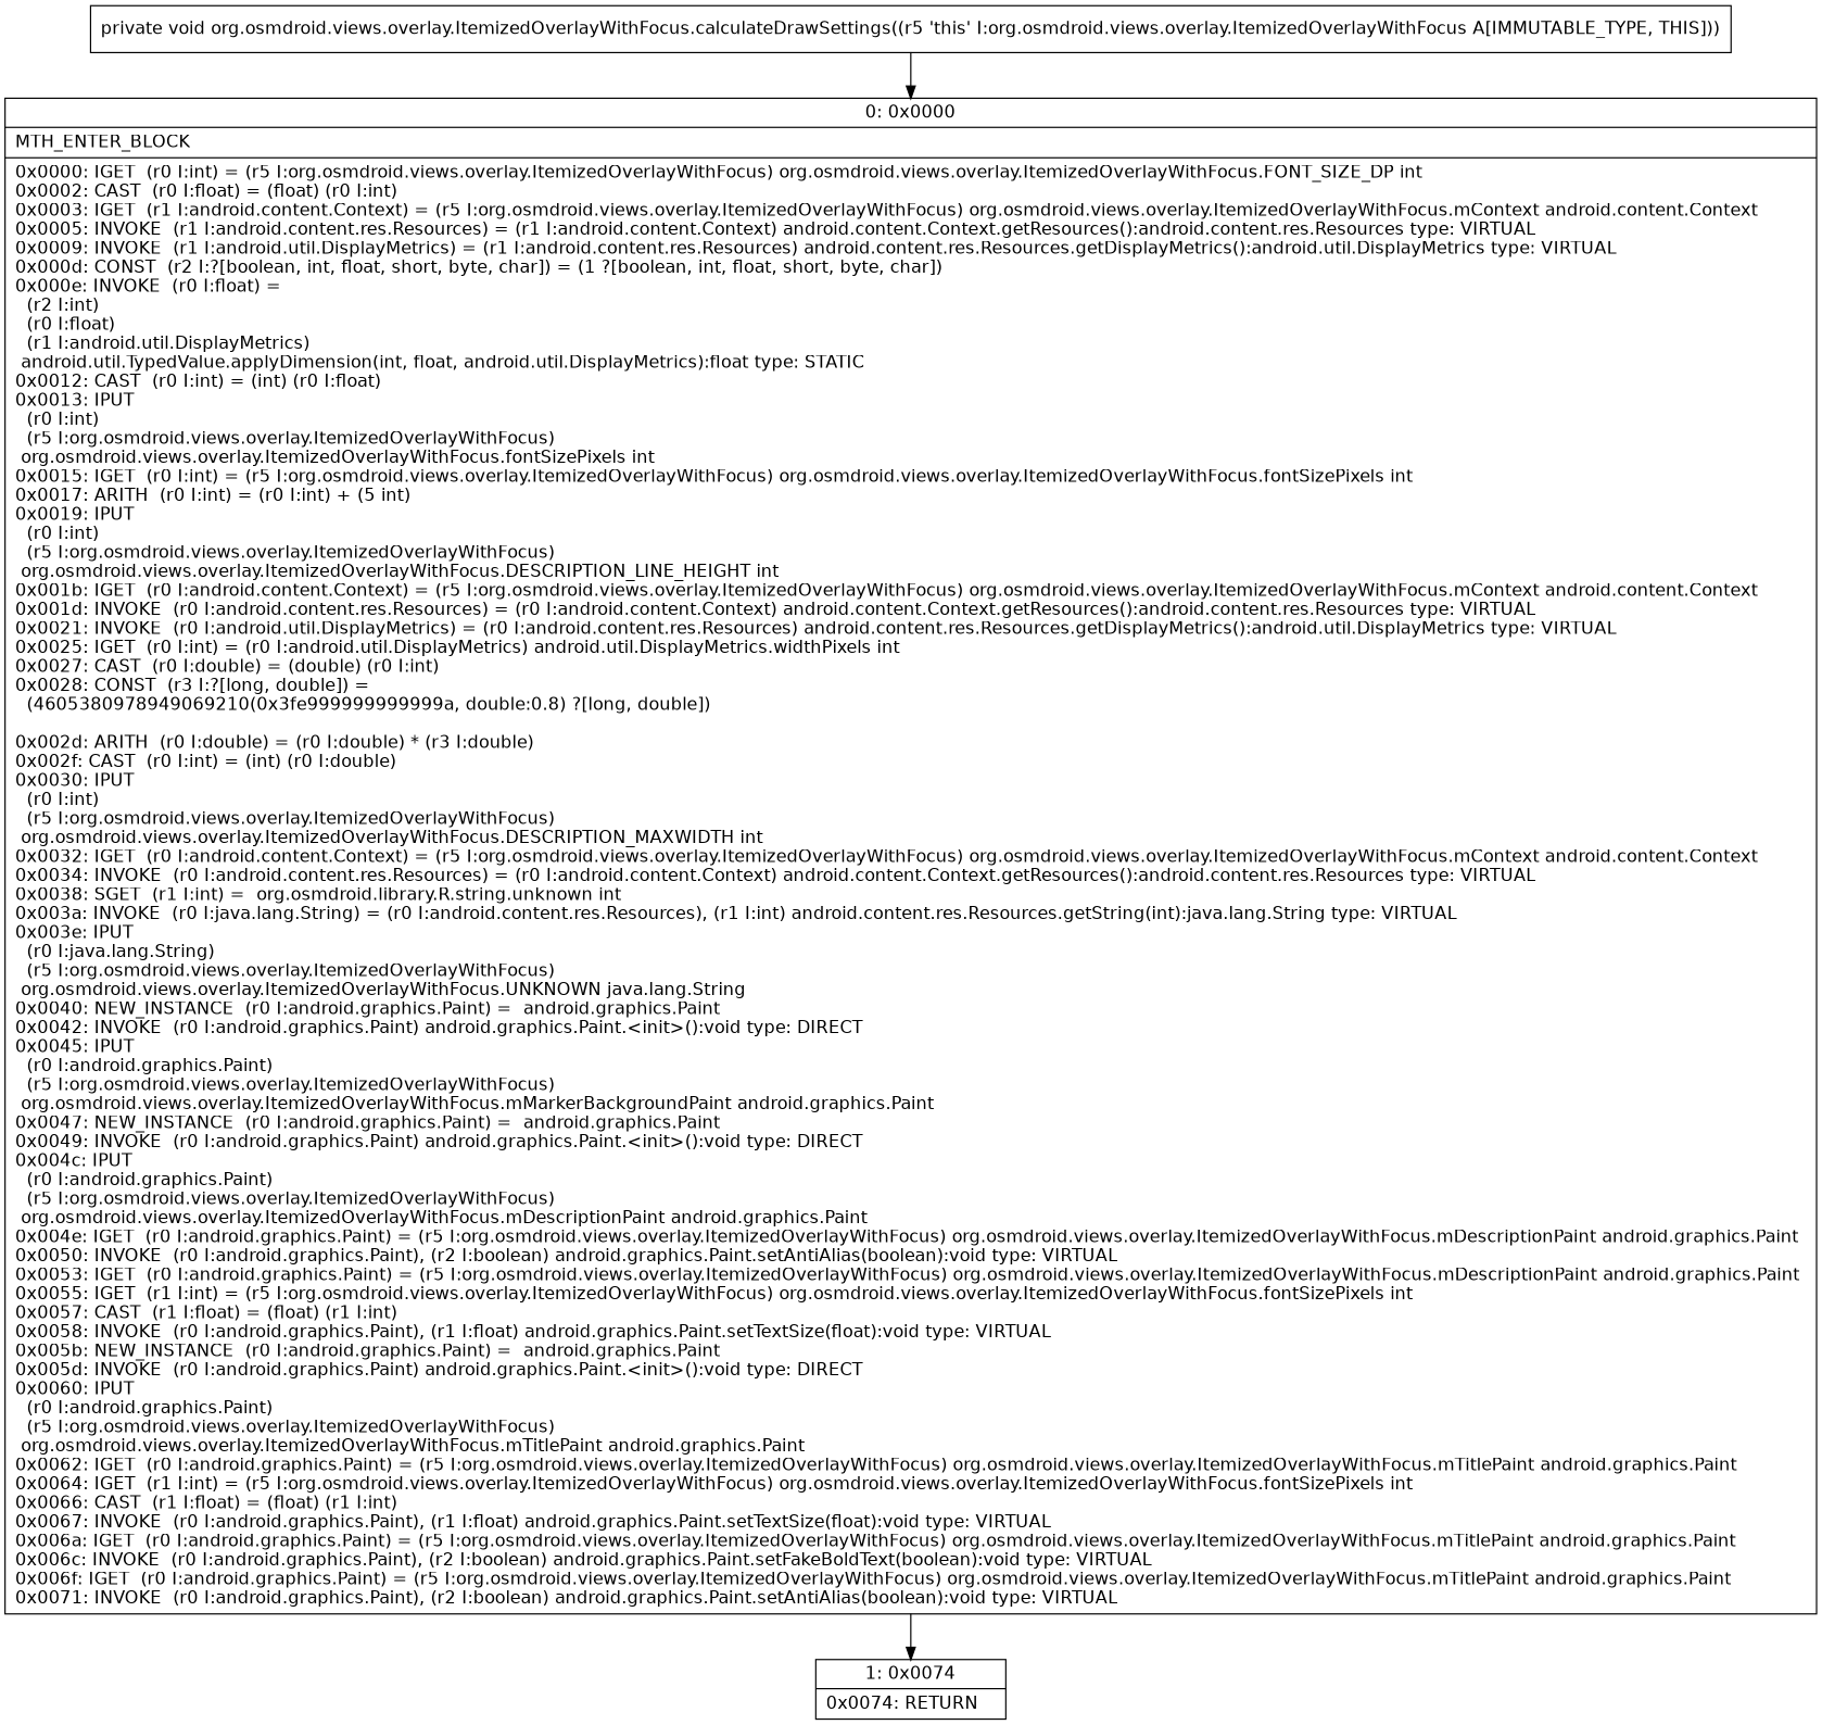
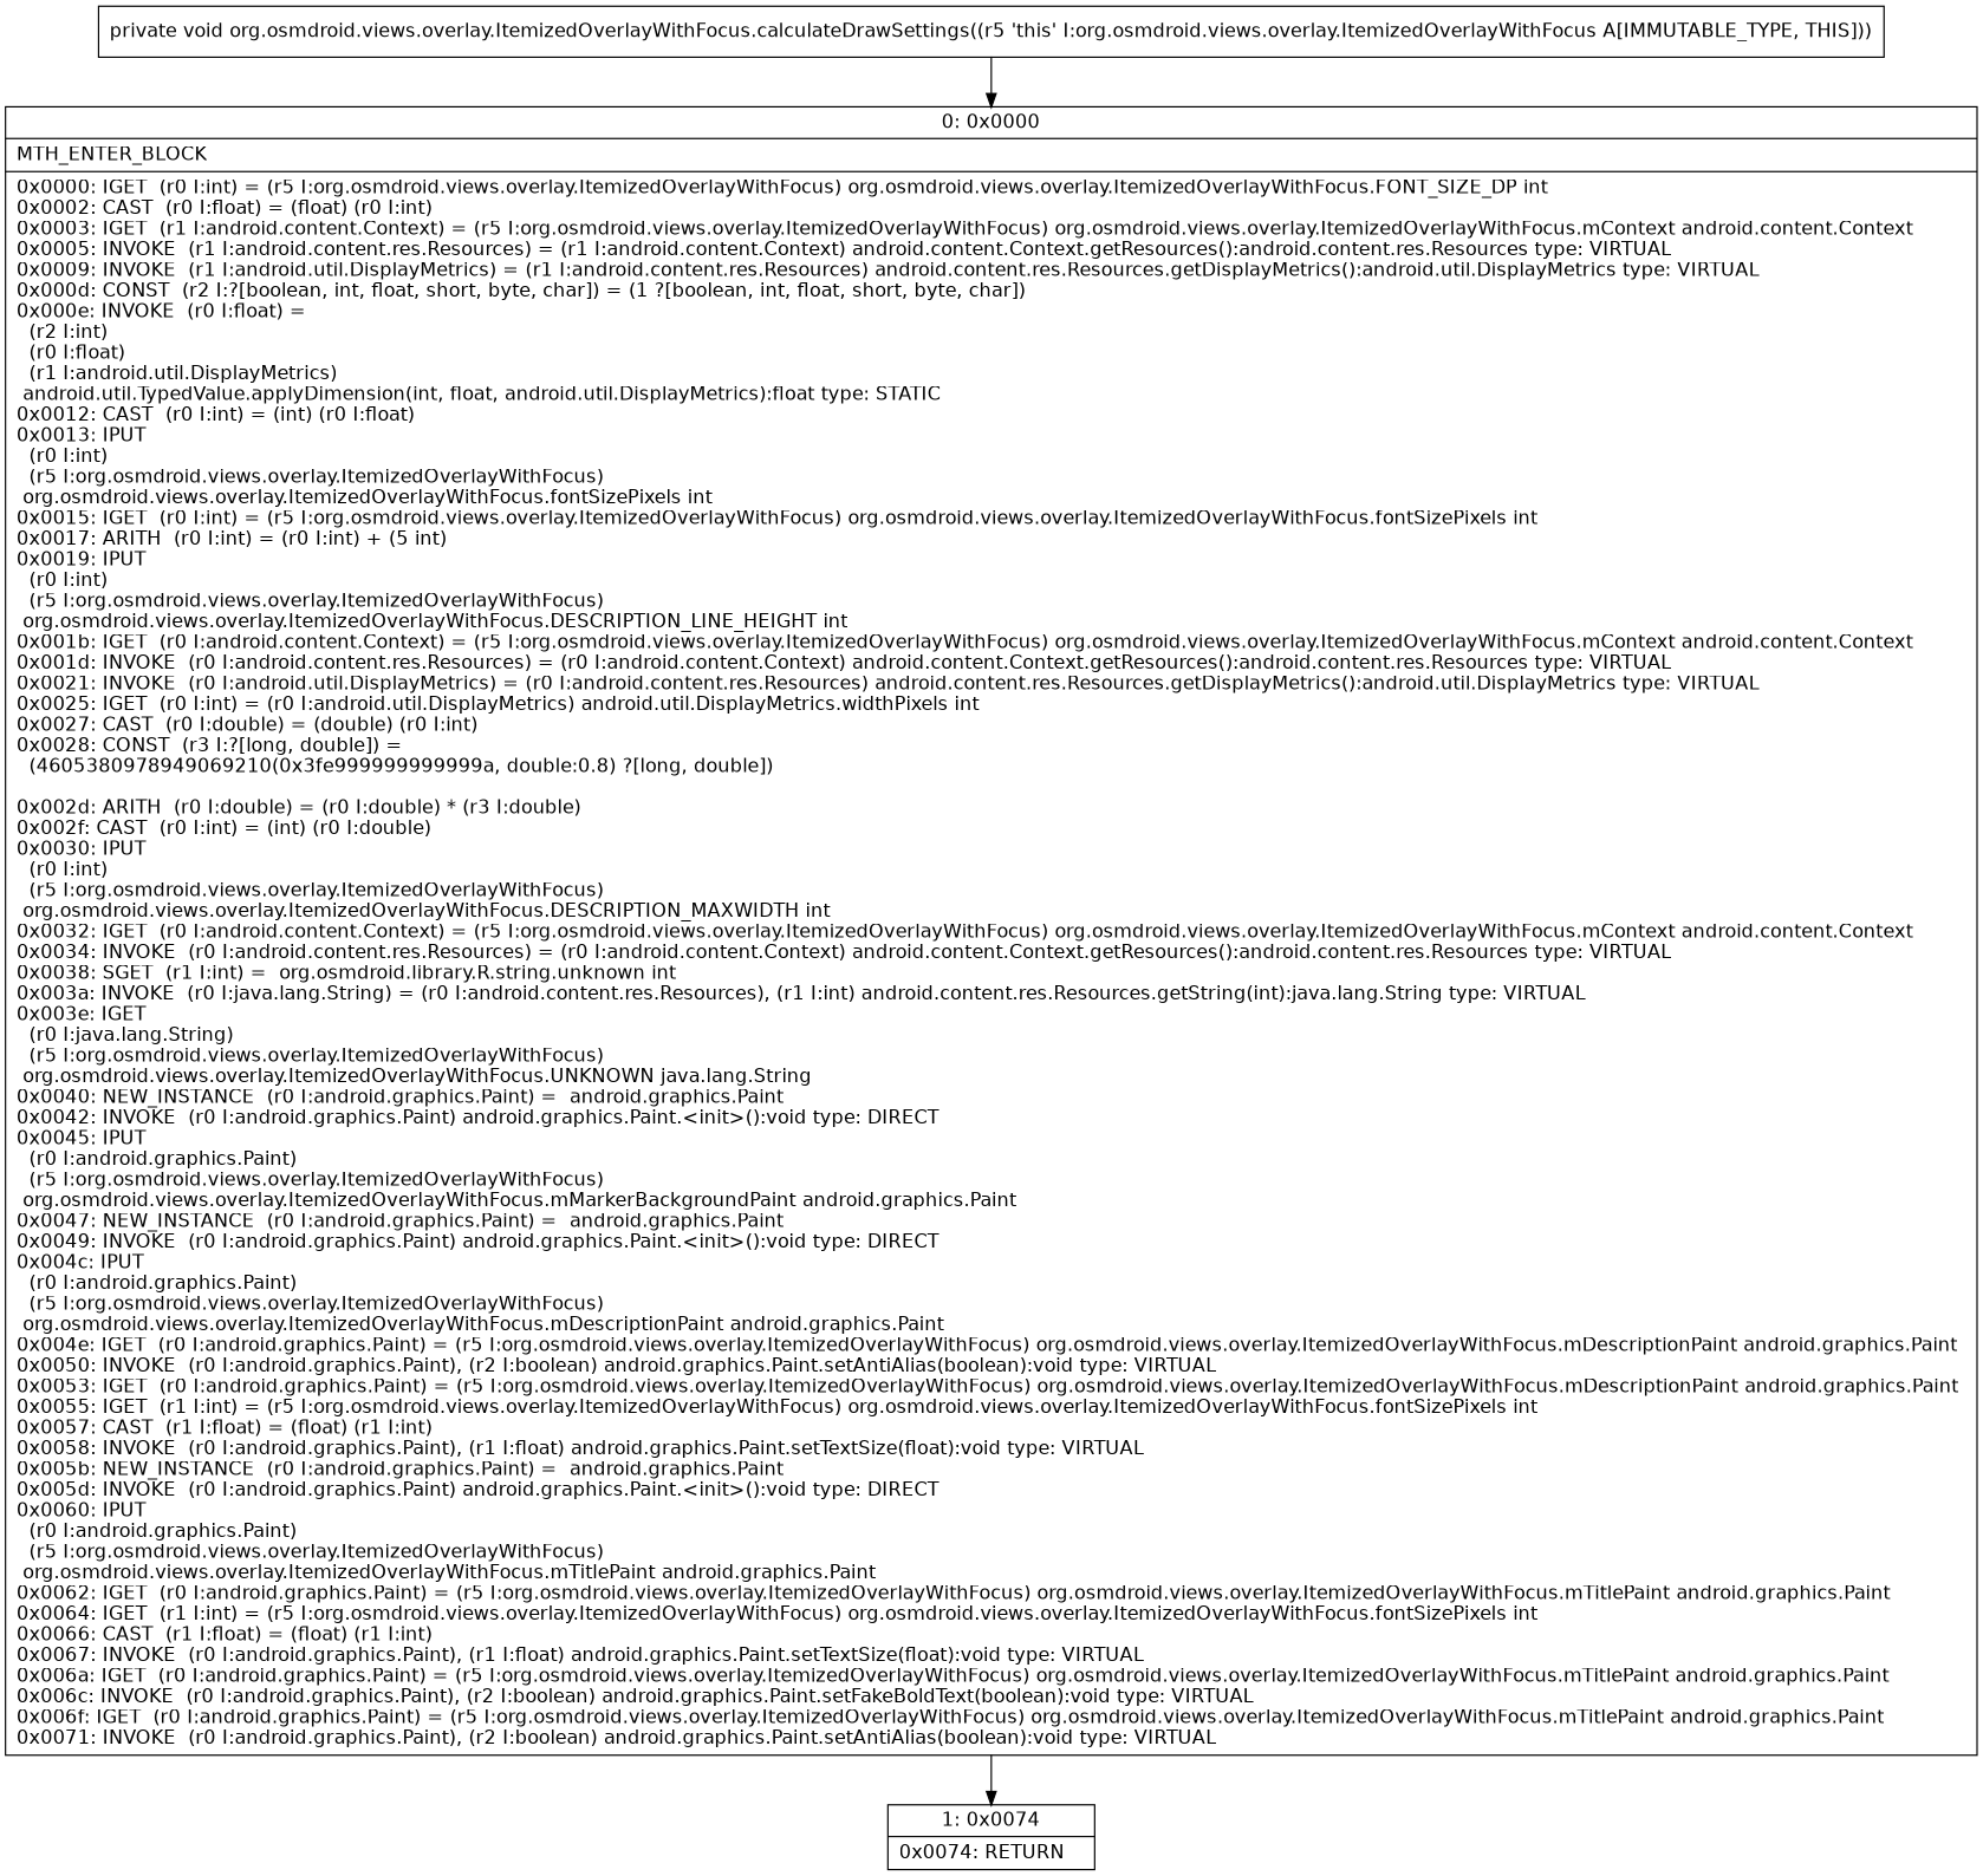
  digraph {
    fontname="DejaVu Sans"
    node [shape=record fontname="DejaVu Sans"]
    edge [fontname="DejaVu Sans"]
-   n1 [label="{0\:\ 0x0000|MTH_ENTER_BLOCK\l|0x0000: IGET  (r0 I:int) = (r5 I:org.osmdroid.views.overlay.ItemizedOverlayWithFocus) org.osmdroid.views.overlay.ItemizedOverlayWithFocus.FONT_SIZE_DP int \l0x0002: CAST  (r0 I:float) = (float) (r0 I:int) \l0x0003: IGET  (r1 I:android.content.Context) = (r5 I:org.osmdroid.views.overlay.ItemizedOverlayWithFocus) org.osmdroid.views.overlay.ItemizedOverlayWithFocus.mContext android.content.Context \l0x0005: INVOKE  (r1 I:android.content.res.Resources) = (r1 I:android.content.Context) android.content.Context.getResources():android.content.res.Resources type: VIRTUAL \l0x0009: INVOKE  (r1 I:android.util.DisplayMetrics) = (r1 I:android.content.res.Resources) android.content.res.Resources.getDisplayMetrics():android.util.DisplayMetrics type: VIRTUAL \l0x000d: CONST  (r2 I:?[boolean, int, float, short, byte, char]) = (1 ?[boolean, int, float, short, byte, char]) \l0x000e: INVOKE  (r0 I:float) = \l  (r2 I:int)\l  (r0 I:float)\l  (r1 I:android.util.DisplayMetrics)\l android.util.TypedValue.applyDimension(int, float, android.util.DisplayMetrics):float type: STATIC \l0x0012: CAST  (r0 I:int) = (int) (r0 I:float) \l0x0013: IPUT  \l  (r0 I:int)\l  (r5 I:org.osmdroid.views.overlay.ItemizedOverlayWithFocus)\l org.osmdroid.views.overlay.ItemizedOverlayWithFocus.fontSizePixels int \l0x0015: IGET  (r0 I:int) = (r5 I:org.osmdroid.views.overlay.ItemizedOverlayWithFocus) org.osmdroid.views.overlay.ItemizedOverlayWithFocus.fontSizePixels int \l0x0017: ARITH  (r0 I:int) = (r0 I:int) + (5 int) \l0x0019: IPUT  \l  (r0 I:int)\l  (r5 I:org.osmdroid.views.overlay.ItemizedOverlayWithFocus)\l org.osmdroid.views.overlay.ItemizedOverlayWithFocus.DESCRIPTION_LINE_HEIGHT int \l0x001b: IGET  (r0 I:android.content.Context) = (r5 I:org.osmdroid.views.overlay.ItemizedOverlayWithFocus) org.osmdroid.views.overlay.ItemizedOverlayWithFocus.mContext android.content.Context \l0x001d: INVOKE  (r0 I:android.content.res.Resources) = (r0 I:android.content.Context) android.content.Context.getResources():android.content.res.Resources type: VIRTUAL \l0x0021: INVOKE  (r0 I:android.util.DisplayMetrics) = (r0 I:android.content.res.Resources) android.content.res.Resources.getDisplayMetrics():android.util.DisplayMetrics type: VIRTUAL \l0x0025: IGET  (r0 I:int) = (r0 I:android.util.DisplayMetrics) android.util.DisplayMetrics.widthPixels int \l0x0027: CAST  (r0 I:double) = (double) (r0 I:int) \l0x0028: CONST  (r3 I:?[long, double]) = \l  (4605380978949069210(0x3fe999999999999a, double:0.8) ?[long, double])\l \l0x002d: ARITH  (r0 I:double) = (r0 I:double) * (r3 I:double) \l0x002f: CAST  (r0 I:int) = (int) (r0 I:double) \l0x0030: IPUT  \l  (r0 I:int)\l  (r5 I:org.osmdroid.views.overlay.ItemizedOverlayWithFocus)\l org.osmdroid.views.overlay.ItemizedOverlayWithFocus.DESCRIPTION_MAXWIDTH int \l0x0032: IGET  (r0 I:android.content.Context) = (r5 I:org.osmdroid.views.overlay.ItemizedOverlayWithFocus) org.osmdroid.views.overlay.ItemizedOverlayWithFocus.mContext android.content.Context \l0x0034: INVOKE  (r0 I:android.content.res.Resources) = (r0 I:android.content.Context) android.content.Context.getResources():android.content.res.Resources type: VIRTUAL \l0x0038: SGET  (r1 I:int) =  org.osmdroid.library.R.string.unknown int \l0x003a: INVOKE  (r0 I:java.lang.String) = (r0 I:android.content.res.Resources), (r1 I:int) android.content.res.Resources.getString(int):java.lang.String type: VIRTUAL \l0x003e: IPUT  \l  (r0 I:java.lang.String)\l  (r5 I:org.osmdroid.views.overlay.ItemizedOverlayWithFocus)\l org.osmdroid.views.overlay.ItemizedOverlayWithFocus.UNKNOWN java.lang.String \l0x0040: NEW_INSTANCE  (r0 I:android.graphics.Paint) =  android.graphics.Paint \l0x0042: INVOKE  (r0 I:android.graphics.Paint) android.graphics.Paint.\<init\>():void type: DIRECT \l0x0045: IPUT  \l  (r0 I:android.graphics.Paint)\l  (r5 I:org.osmdroid.views.overlay.ItemizedOverlayWithFocus)\l org.osmdroid.views.overlay.ItemizedOverlayWithFocus.mMarkerBackgroundPaint android.graphics.Paint \l0x0047: NEW_INSTANCE  (r0 I:android.graphics.Paint) =  android.graphics.Paint \l0x0049: INVOKE  (r0 I:android.graphics.Paint) android.graphics.Paint.\<init\>():void type: DIRECT \l0x004c: IPUT  \l  (r0 I:android.graphics.Paint)\l  (r5 I:org.osmdroid.views.overlay.ItemizedOverlayWithFocus)\l org.osmdroid.views.overlay.ItemizedOverlayWithFocus.mDescriptionPaint android.graphics.Paint \l0x004e: IGET  (r0 I:android.graphics.Paint) = (r5 I:org.osmdroid.views.overlay.ItemizedOverlayWithFocus) org.osmdroid.views.overlay.ItemizedOverlayWithFocus.mDescriptionPaint android.graphics.Paint \l0x0050: INVOKE  (r0 I:android.graphics.Paint), (r2 I:boolean) android.graphics.Paint.setAntiAlias(boolean):void type: VIRTUAL \l0x0053: IGET  (r0 I:android.graphics.Paint) = (r5 I:org.osmdroid.views.overlay.ItemizedOverlayWithFocus) org.osmdroid.views.overlay.ItemizedOverlayWithFocus.mDescriptionPaint android.graphics.Paint \l0x0055: IGET  (r1 I:int) = (r5 I:org.osmdroid.views.overlay.ItemizedOverlayWithFocus) org.osmdroid.views.overlay.ItemizedOverlayWithFocus.fontSizePixels int \l0x0057: CAST  (r1 I:float) = (float) (r1 I:int) \l0x0058: INVOKE  (r0 I:android.graphics.Paint), (r1 I:float) android.graphics.Paint.setTextSize(float):void type: VIRTUAL \l0x005b: NEW_INSTANCE  (r0 I:android.graphics.Paint) =  android.graphics.Paint \l0x005d: INVOKE  (r0 I:android.graphics.Paint) android.graphics.Paint.\<init\>():void type: DIRECT \l0x0060: IPUT  \l  (r0 I:android.graphics.Paint)\l  (r5 I:org.osmdroid.views.overlay.ItemizedOverlayWithFocus)\l org.osmdroid.views.overlay.ItemizedOverlayWithFocus.mTitlePaint android.graphics.Paint \l0x0062: IGET  (r0 I:android.graphics.Paint) = (r5 I:org.osmdroid.views.overlay.ItemizedOverlayWithFocus) org.osmdroid.views.overlay.ItemizedOverlayWithFocus.mTitlePaint android.graphics.Paint \l0x0064: IGET  (r1 I:int) = (r5 I:org.osmdroid.views.overlay.ItemizedOverlayWithFocus) org.osmdroid.views.overlay.ItemizedOverlayWithFocus.fontSizePixels int \l0x0066: CAST  (r1 I:float) = (float) (r1 I:int) \l0x0067: INVOKE  (r0 I:android.graphics.Paint), (r1 I:float) android.graphics.Paint.setTextSize(float):void type: VIRTUAL \l0x006a: IGET  (r0 I:android.graphics.Paint) = (r5 I:org.osmdroid.views.overlay.ItemizedOverlayWithFocus) org.osmdroid.views.overlay.ItemizedOverlayWithFocus.mTitlePaint android.graphics.Paint \l0x006c: INVOKE  (r0 I:android.graphics.Paint), (r2 I:boolean) android.graphics.Paint.setFakeBoldText(boolean):void type: VIRTUAL \l0x006f: IGET  (r0 I:android.graphics.Paint) = (r5 I:org.osmdroid.views.overlay.ItemizedOverlayWithFocus) org.osmdroid.views.overlay.ItemizedOverlayWithFocus.mTitlePaint android.graphics.Paint \l0x0071: INVOKE  (r0 I:android.graphics.Paint), (r2 I:boolean) android.graphics.Paint.setAntiAlias(boolean):void type: VIRTUAL \l}"]
+   n1 [label="{0\:\ 0x0000|MTH_ENTER_BLOCK\l|0x0000: IGET  (r0 I:int) = (r5 I:org.osmdroid.views.overlay.ItemizedOverlayWithFocus) org.osmdroid.views.overlay.ItemizedOverlayWithFocus.FONT_SIZE_DP int \l0x0002: CAST  (r0 I:float) = (float) (r0 I:int) \l0x0003: IGET  (r1 I:android.content.Context) = (r5 I:org.osmdroid.views.overlay.ItemizedOverlayWithFocus) org.osmdroid.views.overlay.ItemizedOverlayWithFocus.mContext android.content.Context \l0x0005: INVOKE  (r1 I:android.content.res.Resources) = (r1 I:android.content.Context) android.content.Context.getResources():android.content.res.Resources type: VIRTUAL \l0x0009: INVOKE  (r1 I:android.util.DisplayMetrics) = (r1 I:android.content.res.Resources) android.content.res.Resources.getDisplayMetrics():android.util.DisplayMetrics type: VIRTUAL \l0x000d: CONST  (r2 I:?[boolean, int, float, short, byte, char]) = (1 ?[boolean, int, float, short, byte, char]) \l0x000e: INVOKE  (r0 I:float) = \l  (r2 I:int)\l  (r0 I:float)\l  (r1 I:android.util.DisplayMetrics)\l android.util.TypedValue.applyDimension(int, float, android.util.DisplayMetrics):float type: STATIC \l0x0012: CAST  (r0 I:int) = (int) (r0 I:float) \l0x0013: IPUT  \l  (r0 I:int)\l  (r5 I:org.osmdroid.views.overlay.ItemizedOverlayWithFocus)\l org.osmdroid.views.overlay.ItemizedOverlayWithFocus.fontSizePixels int \l0x0015: IGET  (r0 I:int) = (r5 I:org.osmdroid.views.overlay.ItemizedOverlayWithFocus) org.osmdroid.views.overlay.ItemizedOverlayWithFocus.fontSizePixels int \l0x0017: ARITH  (r0 I:int) = (r0 I:int) + (5 int) \l0x0019: IPUT  \l  (r0 I:int)\l  (r5 I:org.osmdroid.views.overlay.ItemizedOverlayWithFocus)\l org.osmdroid.views.overlay.ItemizedOverlayWithFocus.DESCRIPTION_LINE_HEIGHT int \l0x001b: IGET  (r0 I:android.content.Context) = (r5 I:org.osmdroid.views.overlay.ItemizedOverlayWithFocus) org.osmdroid.views.overlay.ItemizedOverlayWithFocus.mContext android.content.Context \l0x001d: INVOKE  (r0 I:android.content.res.Resources) = (r0 I:android.content.Context) android.content.Context.getResources():android.content.res.Resources type: VIRTUAL \l0x0021: INVOKE  (r0 I:android.util.DisplayMetrics) = (r0 I:android.content.res.Resources) android.content.res.Resources.getDisplayMetrics():android.util.DisplayMetrics type: VIRTUAL \l0x0025: IGET  (r0 I:int) = (r0 I:android.util.DisplayMetrics) android.util.DisplayMetrics.widthPixels int \l0x0027: CAST  (r0 I:double) = (double) (r0 I:int) \l0x0028: CONST  (r3 I:?[long, double]) = \l  (4605380978949069210(0x3fe999999999999a, double:0.8) ?[long, double])\l \l0x002d: ARITH  (r0 I:double) = (r0 I:double) * (r3 I:double) \l0x002f: CAST  (r0 I:int) = (int) (r0 I:double) \l0x0030: IPUT  \l  (r0 I:int)\l  (r5 I:org.osmdroid.views.overlay.ItemizedOverlayWithFocus)\l org.osmdroid.views.overlay.ItemizedOverlayWithFocus.DESCRIPTION_MAXWIDTH int \l0x0032: IGET  (r0 I:android.content.Context) = (r5 I:org.osmdroid.views.overlay.ItemizedOverlayWithFocus) org.osmdroid.views.overlay.ItemizedOverlayWithFocus.mContext android.content.Context \l0x0034: INVOKE  (r0 I:android.content.res.Resources) = (r0 I:android.content.Context) android.content.Context.getResources():android.content.res.Resources type: VIRTUAL \l0x0038: SGET  (r1 I:int) =  org.osmdroid.library.R.string.unknown int \l0x003a: INVOKE  (r0 I:java.lang.String) = (r0 I:android.content.res.Resources), (r1 I:int) android.content.res.Resources.getString(int):java.lang.String type: VIRTUAL \l0x003e: IGET  \l  (r0 I:java.lang.String)\l  (r5 I:org.osmdroid.views.overlay.ItemizedOverlayWithFocus)\l org.osmdroid.views.overlay.ItemizedOverlayWithFocus.UNKNOWN java.lang.String \l0x0040: NEW_INSTANCE  (r0 I:android.graphics.Paint) =  android.graphics.Paint \l0x0042: INVOKE  (r0 I:android.graphics.Paint) android.graphics.Paint.\<init\>():void type: DIRECT \l0x0045: IPUT  \l  (r0 I:android.graphics.Paint)\l  (r5 I:org.osmdroid.views.overlay.ItemizedOverlayWithFocus)\l org.osmdroid.views.overlay.ItemizedOverlayWithFocus.mMarkerBackgroundPaint android.graphics.Paint \l0x0047: NEW_INSTANCE  (r0 I:android.graphics.Paint) =  android.graphics.Paint \l0x0049: INVOKE  (r0 I:android.graphics.Paint) android.graphics.Paint.\<init\>():void type: DIRECT \l0x004c: IPUT  \l  (r0 I:android.graphics.Paint)\l  (r5 I:org.osmdroid.views.overlay.ItemizedOverlayWithFocus)\l org.osmdroid.views.overlay.ItemizedOverlayWithFocus.mDescriptionPaint android.graphics.Paint \l0x004e: IGET  (r0 I:android.graphics.Paint) = (r5 I:org.osmdroid.views.overlay.ItemizedOverlayWithFocus) org.osmdroid.views.overlay.ItemizedOverlayWithFocus.mDescriptionPaint android.graphics.Paint \l0x0050: INVOKE  (r0 I:android.graphics.Paint), (r2 I:boolean) android.graphics.Paint.setAntiAlias(boolean):void type: VIRTUAL \l0x0053: IGET  (r0 I:android.graphics.Paint) = (r5 I:org.osmdroid.views.overlay.ItemizedOverlayWithFocus) org.osmdroid.views.overlay.ItemizedOverlayWithFocus.mDescriptionPaint android.graphics.Paint \l0x0055: IGET  (r1 I:int) = (r5 I:org.osmdroid.views.overlay.ItemizedOverlayWithFocus) org.osmdroid.views.overlay.ItemizedOverlayWithFocus.fontSizePixels int \l0x0057: CAST  (r1 I:float) = (float) (r1 I:int) \l0x0058: INVOKE  (r0 I:android.graphics.Paint), (r1 I:float) android.graphics.Paint.setTextSize(float):void type: VIRTUAL \l0x005b: NEW_INSTANCE  (r0 I:android.graphics.Paint) =  android.graphics.Paint \l0x005d: INVOKE  (r0 I:android.graphics.Paint) android.graphics.Paint.\<init\>():void type: DIRECT \l0x0060: IPUT  \l  (r0 I:android.graphics.Paint)\l  (r5 I:org.osmdroid.views.overlay.ItemizedOverlayWithFocus)\l org.osmdroid.views.overlay.ItemizedOverlayWithFocus.mTitlePaint android.graphics.Paint \l0x0062: IGET  (r0 I:android.graphics.Paint) = (r5 I:org.osmdroid.views.overlay.ItemizedOverlayWithFocus) org.osmdroid.views.overlay.ItemizedOverlayWithFocus.mTitlePaint android.graphics.Paint \l0x0064: IGET  (r1 I:int) = (r5 I:org.osmdroid.views.overlay.ItemizedOverlayWithFocus) org.osmdroid.views.overlay.ItemizedOverlayWithFocus.fontSizePixels int \l0x0066: CAST  (r1 I:float) = (float) (r1 I:int) \l0x0067: INVOKE  (r0 I:android.graphics.Paint), (r1 I:float) android.graphics.Paint.setTextSize(float):void type: VIRTUAL \l0x006a: IGET  (r0 I:android.graphics.Paint) = (r5 I:org.osmdroid.views.overlay.ItemizedOverlayWithFocus) org.osmdroid.views.overlay.ItemizedOverlayWithFocus.mTitlePaint android.graphics.Paint \l0x006c: INVOKE  (r0 I:android.graphics.Paint), (r2 I:boolean) android.graphics.Paint.setFakeBoldText(boolean):void type: VIRTUAL \l0x006f: IGET  (r0 I:android.graphics.Paint) = (r5 I:org.osmdroid.views.overlay.ItemizedOverlayWithFocus) org.osmdroid.views.overlay.ItemizedOverlayWithFocus.mTitlePaint android.graphics.Paint \l0x0071: INVOKE  (r0 I:android.graphics.Paint), (r2 I:boolean) android.graphics.Paint.setAntiAlias(boolean):void type: VIRTUAL \l}"]
    n2 [label="{1\:\ 0x0074|0x0074: RETURN   \l}"]
    n3 [label="{private void org.osmdroid.views.overlay.ItemizedOverlayWithFocus.calculateDrawSettings((r5 'this' I:org.osmdroid.views.overlay.ItemizedOverlayWithFocus A[IMMUTABLE_TYPE, THIS])) }"]
    n1 -> n2
    n3 -> n1
  }
